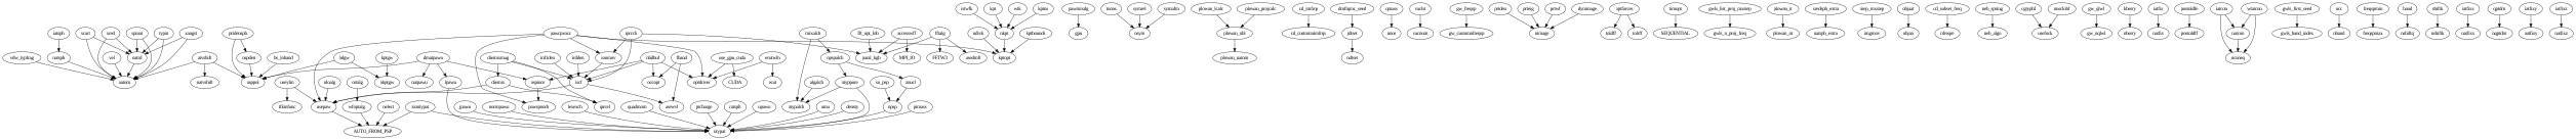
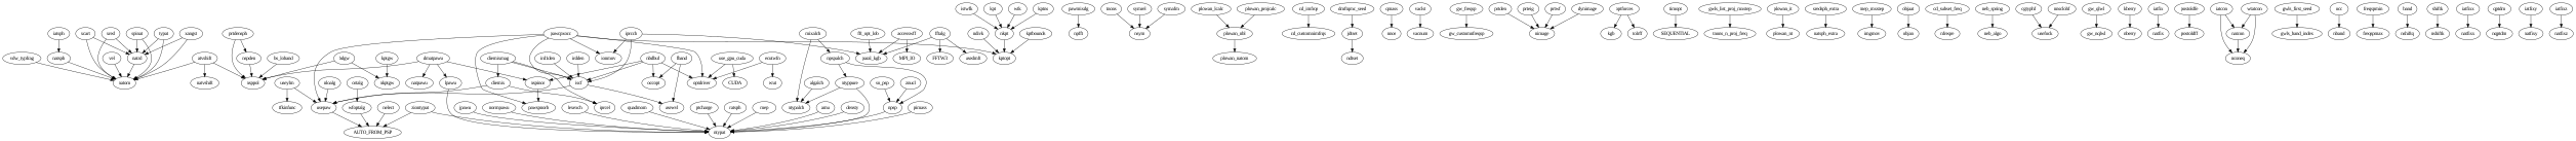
  digraph {
    fontname="Liberation Serif"
    node [fontname="Liberation Serif"]
    edge [fontname="Liberation Serif"]
    vdw_typfrag
    natom
    pawmixdg
-   npfft [label=gpu]
+   npfft
    nloalg
    usepaw
    AUTO_FROM_PSP
    tnons
    nsym
    nbdbuf
    nspinor
    optdriver
    iscf
    occopt
    pawspnorb
    usewvl
    use_gpu_cuda
    CUDA
    iatsph
    natsph
    ndivk
    kptopt
    diemixmag
    diemix
    iprcel
    fft_opt_lob
    paral_kgb
    dmatpawu
    lpawu
    nsppol
    natpawu
    ntypat
    plowan_lcalc
    plowan_nbl
    plowan_natom
    cd_imfrqs
    cd_customnimfrqs
    jdtset
    ndtset
    pimass
    algalch
    ntypalch
    jpawu
    qmass
    nnos
    vaclst
    vacnum
    gw_freqsp
    gw_customnfreqsp
    prtden
    nimage
    prteig
    normpawu
    npspalch
    npsp
    ntyppure
    so_psp
    optforces
-   toldff
+   toldff [label=kgb]
    tolrff
    ird1den
    timopt
    SEQUENTIAL
    istwfk
    nkpt
    n66 [label=gwls_list_proj_mxstep]
-   gwls_n_proj_freq
+   gwls_n_proj_freq [label=tnons_n_proj_freq]
    bdgw
    nkptgw
    accesswff
    MPI_IO
    irdden
    plowan_it
    plowan_nt
    xredsph_extra
    natsph_extra
    prtwf
    lexexch
    mep_mxstep
    imgmov
    atvshift
    natvshift
    prtdensph
    nspden
    objaat
    objan
    iprcch
    ionmov
    cd_subset_freq
    nfreqre
    quadmom
    kpt
    xcart
    natrd
    neb_spring
    neb_algo
    bs_loband
    nelect
    vel
    xred
    wtk
    cgtyphf
    usefock
    gw_qlwl
    gw_nqlwl
    wfoptalg
    kberry
    nberry
    ziontypat
    spinat
    iatfix
    natfix
    dmftqmc_seed
    znucl
    postoldfe
    postoldff
    dynimage
    iatcon
    natcon
    nconeq
    symrel
    ptcharge
    gwls_first_seed
    gwls_band_index
    occ
    nband
    freqspmin
    freqspmax
    symafm
    mixalch
    ratsph
    fftalg
    FFTW3
    usedmft
-   upawu
+   upawu [label=mep]
    kptns
    amu
    nnsclohf
    wtatcon
    plowan_projcalc
    n141 [label=band]
    nshiftq
    typat
    shiftk
    nshiftk
    ortalg
    ecutwfn
    ecut
    densty
    iatfixx
    natfixx
    kptgw
    pawcpxocc
    useylm
    tfkinfunc
    kptbounds
    qptdm
    nqptdm
    iatfixy
    natfixy
    iatfixz
    natfixz
    xangst
    fband
    vdw_typfrag -> natom
    pawmixdg -> npfft
    nloalg -> usepaw
    usepaw -> AUTO_FROM_PSP
    tnons -> nsym
    nbdbuf -> nspinor
    nbdbuf -> optdriver
    nbdbuf -> iscf
    nbdbuf -> occopt
    nspinor -> pawspnorb
    iscf -> usepaw
    iscf -> usewvl
    use_gpu_cuda -> optdriver
    use_gpu_cuda -> CUDA
    iatsph -> natsph
    natsph -> natom
    ndivk -> kptopt
    diemixmag -> iscf
    diemixmag -> diemix
    diemixmag -> iprcel
    diemix -> usepaw
    diemix -> iprcel
    fft_opt_lob -> paral_kgb
    dmatpawu -> nspinor
    dmatpawu -> lpawu
    dmatpawu -> nsppol
    dmatpawu -> natpawu
    lpawu -> ntypat
    plowan_lcalc -> plowan_nbl
    plowan_nbl -> plowan_natom
    cd_imfrqs -> cd_customnimfrqs
    jdtset -> ndtset
    pimass -> ntypat
    algalch -> ntypalch
    jpawu -> ntypat
    qmass -> nnos
    vaclst -> vacnum
    gw_freqsp -> gw_customnfreqsp
    prtden -> nimage
    prteig -> nimage
    normpawu -> ntypat
-   npspalch -> znucl
+   npspalch -> npsp
    npspalch -> ntyppure
    npsp -> ntypat
    ntyppure -> ntypat
    ntyppure -> ntypalch
    so_psp -> npsp
    optforces -> toldff
    optforces -> tolrff
    ird1den -> iscf
    timopt -> SEQUENTIAL
    istwfk -> nkpt
    nkpt -> kptopt
    n66 -> gwls_n_proj_freq
    bdgw -> nsppol
    bdgw -> nkptgw
    accesswff -> paral_kgb
    accesswff -> MPI_IO
    irdden -> iscf
    plowan_it -> plowan_nt
    xredsph_extra -> natsph_extra
    prtwf -> nimage
    lexexch -> ntypat
    mep_mxstep -> imgmov
    atvshift -> natom
    atvshift -> nsppol
    atvshift -> natvshift
    prtdensph -> nsppol
    prtdensph -> nspden
    nspden -> nsppol
    objaat -> objan
    iprcch -> iscf
    iprcch -> paral_kgb
    iprcch -> ionmov
    cd_subset_freq -> nfreqre
    quadmom -> ntypat
    kpt -> nkpt
    xcart -> natom
    xcart -> natrd
    natrd -> natom
    neb_spring -> neb_algo
    bs_loband -> nsppol
    nelect -> AUTO_FROM_PSP
    vel -> natom
    xred -> natom
    xred -> natrd
    wtk -> nkpt
    cgtyphf -> usefock
    gw_qlwl -> gw_nqlwl
    wfoptalg -> AUTO_FROM_PSP
    kberry -> nberry
    ziontypat -> AUTO_FROM_PSP
    ziontypat -> ntypat
    spinat -> natom
    spinat -> natrd
    iatfix -> natfix
    dmftqmc_seed -> jdtset
    znucl -> npsp
    postoldfe -> postoldff
    dynimage -> nimage
    iatcon -> natcon
    iatcon -> nconeq
    natcon -> nconeq
    symrel -> nsym
    ptcharge -> ntypat
    gwls_first_seed -> gwls_band_index
    occ -> nband
    freqspmin -> freqspmax
    symafm -> nsym
    mixalch -> ntypalch
    mixalch -> npspalch
    ratsph -> ntypat
    fftalg -> paral_kgb
    fftalg -> FFTW3
    fftalg -> usedmft
    upawu -> ntypat
    kptns -> nkpt
    amu -> ntypat
    nnsclohf -> usefock
    wtatcon -> natcon
    wtatcon -> nconeq
    plowan_projcalc -> plowan_nbl
    n141 -> nshiftq
    typat -> natom
    typat -> natrd
    shiftk -> nshiftk
    ortalg -> wfoptalg
    ecutwfn -> optdriver
    ecutwfn -> ecut
    densty -> ntypat
    iatfixx -> natfixx
    kptgw -> nkptgw
    pawcpxocc -> usepaw
    pawcpxocc -> optdriver
-   ionmov -> iscf
+   pawcpxocc -> iscf
    pawcpxocc -> pawspnorb
    pawcpxocc -> kptopt
    pawcpxocc -> ionmov
    useylm -> usepaw
    useylm -> tfkinfunc
    kptbounds -> kptopt
    qptdm -> nqptdm
    iatfixy -> natfixy
    iatfixz -> natfixz
    xangst -> natom
    xangst -> natrd
    fband -> occopt
    fband -> usewvl
  }
